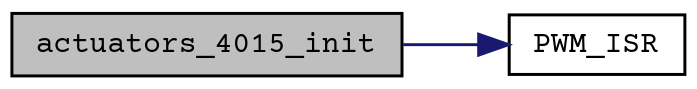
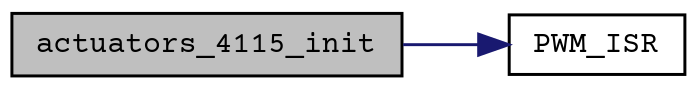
  digraph {
    rankdir=LR
    fontname="Courier Prime"
    node [color=black fontname="Courier Prime" fontsize=10 shape=record style=filled]
-   n1 [fillcolor=grey75 fontcolor=black height=0.2 label=actuators_4015_init width=0.4]
+   n1 [fillcolor=grey75 fontcolor=black height=0.2 label=actuators_4115_init width=0.4]
    n2 [fillcolor=white height=0.2 label=PWM_ISR width=0.4]
    n1 -> n2 [color=midnightblue fontname="Courier Prime" fontsize=10 labelfontname=FreeSans labelfontsize=10 style=solid]
  }
